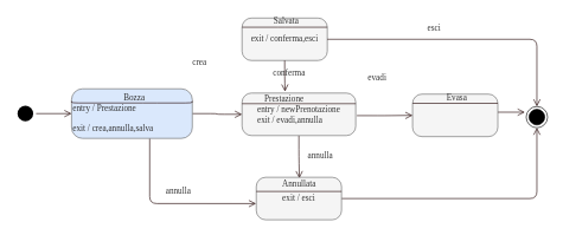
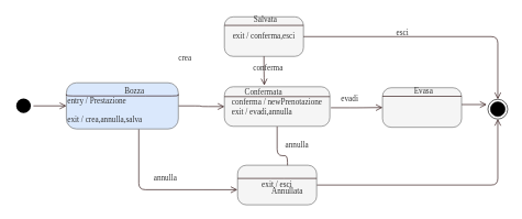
  <mxCell id="0" />
  <mxCell id="1" parent="0" />
  <mxCell id="2" value="" style="ellipse;html=1;shape=startState;fillColor=#000000;rounded=1;shadow=0;comic=0;labelBackgroundColor=none;fontFamily=Verdana;fontSize=12;fontColor=#000000;align=center;direction=south;strokeColor=none;" parent="1" vertex="1"><mxGeometry x="20" y="145" width="30" height="30" as="geometry" /></mxCell>
  <mxCell id="3" style="edgeStyle=orthogonalEdgeStyle;orthogonalLoop=1;jettySize=auto;html=1;entryX=0;entryY=0.5;entryDx=0;entryDy=0;labelBackgroundColor=none;fontFamily=Verdana;fontSize=12;endArrow=open;endFill=0;endSize=8;strokeColor=#1F0000;align=left;" edge="1" parent="1" source="28" target="17"><mxGeometry relative="1" as="geometry"><Array as="points"><mxPoint x="305" y="160" /><mxPoint x="305" y="161" /></Array></mxGeometry></mxCell>
  <mxCell id="4" style="edgeStyle=orthogonalEdgeStyle;orthogonalLoop=1;jettySize=auto;html=1;entryX=-0.003;entryY=0.619;entryDx=0;entryDy=0;labelBackgroundColor=none;fontFamily=Verdana;fontSize=12;endArrow=open;endFill=0;endSize=8;strokeColor=#1F0000;align=left;entryPerimeter=0;" edge="1" parent="1" source="28" target="22"><mxGeometry relative="1" as="geometry"><Array as="points"><mxPoint x="210" y="287" /></Array></mxGeometry></mxCell>
  <mxCell id="5" style="edgeStyle=orthogonalEdgeStyle;html=1;labelBackgroundColor=none;endArrow=open;endSize=8;fontFamily=Verdana;fontSize=12;align=left;strokeColor=#1F0000;" parent="1" source="2" target="28" edge="1"><mxGeometry relative="1" as="geometry" /></mxCell>
  <mxCell id="6" value="" style="ellipse;html=1;shape=endState;fillColor=#000000;rounded=1;shadow=0;comic=0;labelBackgroundColor=none;fontFamily=Verdana;fontSize=12;fontColor=#000000;align=center;" vertex="1" parent="1"><mxGeometry x="740" y="150" width="30" height="30" as="geometry" /></mxCell>
  <mxCell id="7" style="edgeStyle=orthogonalEdgeStyle;orthogonalLoop=1;jettySize=auto;html=1;entryX=0.51;entryY=0.067;entryDx=0;entryDy=0;entryPerimeter=0;labelBackgroundColor=none;fontFamily=Verdana;fontSize=12;endArrow=open;endFill=0;endSize=8;strokeColor=#1F0000;align=left;" edge="1" parent="1" source="17" target="23"><mxGeometry relative="1" as="geometry" /></mxCell>
  <mxCell id="8" style="edgeStyle=orthogonalEdgeStyle;orthogonalLoop=1;jettySize=auto;html=1;entryX=-0.067;entryY=0.267;entryDx=0;entryDy=0;entryPerimeter=0;labelBackgroundColor=none;fontFamily=Verdana;fontSize=12;endArrow=open;endFill=0;endSize=8;strokeColor=#1F0000;align=left;" edge="1" parent="1" source="13" target="6"><mxGeometry relative="1" as="geometry"><Array as="points"><mxPoint x="630" y="158" /><mxPoint x="630" y="158" /></Array></mxGeometry></mxCell>
  <mxCell id="9" style="edgeStyle=orthogonalEdgeStyle;orthogonalLoop=1;jettySize=auto;html=1;entryX=0.5;entryY=1;entryDx=0;entryDy=0;labelBackgroundColor=none;fontFamily=Verdana;fontSize=12;endArrow=open;endFill=0;endSize=8;strokeColor=#1F0000;align=left;" edge="1" parent="1" source="22" target="6"><mxGeometry relative="1" as="geometry"><Array as="points"><mxPoint x="755" y="280" /></Array></mxGeometry></mxCell>
  <mxCell id="10" value="crea" style="text;html=1;align=center;verticalAlign=middle;resizable=0;points=[];autosize=1;strokeColor=none;fontSize=12;fontFamily=Verdana;fontColor=#333333;" vertex="1" parent="1"><mxGeometry x="260" y="78" width="40" height="20" as="geometry" /></mxCell>
  <mxCell id="11" value="annulla" style="text;html=1;align=center;verticalAlign=middle;resizable=0;points=[];autosize=1;strokeColor=none;fontSize=12;fontFamily=Verdana;fontColor=#333333;" vertex="1" parent="1"><mxGeometry x="220" y="260" width="60" height="20" as="geometry" /></mxCell>
  <mxCell id="12" value="" style="group" vertex="1" connectable="0" parent="1"><mxGeometry x="580" y="127.5" width="120" height="65" as="geometry" /></mxCell>
  <mxCell id="13" value="" style="rounded=1;whiteSpace=wrap;html=1;arcSize=22;strokeColor=#666666;shadow=0;comic=0;labelBackgroundColor=none;fontFamily=Verdana;fontSize=12;align=center;fillColor=#f5f5f5;fontColor=#333333;" vertex="1" parent="12"><mxGeometry y="5" width="120" height="60" as="geometry" /></mxCell>
  <mxCell id="14" style="edgeStyle=orthogonalEdgeStyle;orthogonalLoop=1;jettySize=auto;html=1;exitX=0;exitY=0.25;exitDx=0;exitDy=0;entryX=1;entryY=0.25;entryDx=0;entryDy=0;labelBackgroundColor=none;fontFamily=Verdana;fontSize=12;endArrow=none;endSize=8;strokeColor=#1F0000;align=left;endFill=0;" edge="1" parent="12"><mxGeometry relative="1" as="geometry"><mxPoint y="18" as="sourcePoint" /><mxPoint x="120" y="18" as="targetPoint" /><Array as="points"><mxPoint x="60" y="18" /><mxPoint x="60" y="18" /></Array></mxGeometry></mxCell>
  <mxCell id="15" value="Evasa" style="text;html=1;align=center;verticalAlign=middle;resizable=0;points=[];autosize=1;strokeColor=none;fontSize=12;fontFamily=Verdana;fontColor=#333333;" vertex="1" parent="12"><mxGeometry x="37" width="50" height="20" as="geometry" /></mxCell>
  <mxCell id="16" value="" style="group" vertex="1" connectable="0" parent="1"><mxGeometry x="340" y="129" width="160" height="62" as="geometry" /></mxCell>
- <mxCell id="17" value="entry / newPrenotazione&lt;br&gt;&lt;div style=&quot;text-align: left&quot;&gt;&lt;span&gt;exit / evadi,annulla&lt;/span&gt;&lt;/div&gt;" style="rounded=1;whiteSpace=wrap;html=1;arcSize=22;strokeColor=#666666;shadow=0;comic=0;labelBackgroundColor=none;fontFamily=Verdana;fontSize=12;align=center;fillColor=#f5f5f5;fontColor=#333333;" vertex="1" parent="16"><mxGeometry y="2" width="160" height="60" as="geometry" /></mxCell>
+ <mxCell id="17" value="conferma / newPrenotazione&lt;br&gt;&lt;div style=&quot;text-align: left&quot;&gt;&lt;span&gt;exit / evadi,annulla&lt;/span&gt;&lt;/div&gt;" style="rounded=1;whiteSpace=wrap;html=1;arcSize=22;strokeColor=#666666;shadow=0;comic=0;labelBackgroundColor=none;fontFamily=Verdana;fontSize=12;align=center;fillColor=#f5f5f5;fontColor=#333333;" vertex="1" parent="16"><mxGeometry y="2" width="160" height="60" as="geometry" /></mxCell>
  <mxCell id="18" style="edgeStyle=orthogonalEdgeStyle;orthogonalLoop=1;jettySize=auto;html=1;exitX=0;exitY=0.25;exitDx=0;exitDy=0;labelBackgroundColor=none;fontFamily=Verdana;fontSize=12;endArrow=none;endSize=8;strokeColor=#1F0000;align=left;endFill=0;" edge="1" parent="16"><mxGeometry relative="1" as="geometry"><mxPoint y="17" as="sourcePoint" /><mxPoint x="160" y="17" as="targetPoint" /><Array as="points"><mxPoint x="60" y="17" /><mxPoint x="60" y="17" /></Array></mxGeometry></mxCell>
- <mxCell id="19" value="Prestazione" style="text;html=1;align=center;verticalAlign=middle;resizable=0;points=[];autosize=1;strokeColor=none;fontSize=12;fontFamily=Verdana;fontColor=#333333;" vertex="1" parent="16"><mxGeometry x="14" width="90" height="20" as="geometry" /></mxCell>
+ <mxCell id="19" value="Confermata" style="text;html=1;align=center;verticalAlign=middle;resizable=0;points=[];autosize=1;strokeColor=none;fontSize=12;fontFamily=Verdana;fontColor=#333333;" vertex="1" parent="16"><mxGeometry x="14" width="90" height="20" as="geometry" /></mxCell>
  <mxCell id="20" style="edgeStyle=orthogonalEdgeStyle;orthogonalLoop=1;jettySize=auto;html=1;entryX=0;entryY=0.5;entryDx=0;entryDy=0;labelBackgroundColor=none;fontFamily=Verdana;fontSize=12;endArrow=open;endFill=0;endSize=8;strokeColor=#1F0000;align=left;exitX=1.01;exitY=0.531;exitDx=0;exitDy=0;exitPerimeter=0;" edge="1" parent="1" source="17" target="13"><mxGeometry relative="1" as="geometry"><Array as="points"><mxPoint x="540" y="163" /></Array></mxGeometry></mxCell>
  <mxCell id="21" value="" style="group" vertex="1" connectable="0" parent="1"><mxGeometry x="360" y="250" width="120" height="60" as="geometry" /></mxCell>
  <mxCell id="22" value="exit / esci" style="rounded=1;whiteSpace=wrap;html=1;arcSize=22;strokeColor=#666666;shadow=0;comic=0;labelBackgroundColor=none;fontFamily=Verdana;fontSize=12;align=center;fillColor=#f5f5f5;fontColor=#333333;" vertex="1" parent="21"><mxGeometry width="120" height="60" as="geometry" /></mxCell>
- <mxCell id="23" value="Annullata" style="text;html=1;align=center;verticalAlign=middle;resizable=0;points=[];autosize=1;strokeColor=none;fontSize=12;fontFamily=Verdana;fontColor=#333333;" vertex="1" parent="21"><mxGeometry x="25" width="70" height="20" as="geometry" /></mxCell>
+ <mxCell id="23" value="Annullata" style="text;html=1;align=center;verticalAlign=middle;resizable=0;points=[];autosize=1;strokeColor=none;fontSize=12;fontFamily=Verdana;fontColor=#333333;" vertex="1" parent="21"><mxGeometry x="40" y="30" width="70" height="20" as="geometry" /></mxCell>
  <mxCell id="24" style="edgeStyle=orthogonalEdgeStyle;orthogonalLoop=1;jettySize=auto;html=1;exitX=0;exitY=0.25;exitDx=0;exitDy=0;entryX=1;entryY=0.25;entryDx=0;entryDy=0;labelBackgroundColor=none;fontFamily=Verdana;fontSize=12;endArrow=none;endSize=8;strokeColor=#1F0000;align=left;endFill=0;" edge="1" parent="21"><mxGeometry relative="1" as="geometry"><mxPoint x="-1.137e-13" y="20" as="sourcePoint" /><mxPoint x="120" y="20" as="targetPoint" /><Array as="points"><mxPoint x="60" y="20" /><mxPoint x="60" y="20" /></Array></mxGeometry></mxCell>
- <mxCell id="25" value="evadi" style="text;html=1;align=center;verticalAlign=middle;resizable=0;points=[];autosize=1;strokeColor=none;fontSize=12;fontFamily=Verdana;fontColor=#333333;" vertex="1" parent="1"><mxGeometry x="505" y="100" width="50" height="20" as="geometry" /></mxCell>
+ <mxCell id="25" value="evadi" style="text;html=1;align=center;verticalAlign=middle;resizable=0;points=[];autosize=1;strokeColor=none;fontSize=12;fontFamily=Verdana;fontColor=#333333;" vertex="1" parent="1"><mxGeometry x="505" y="140" width="50" height="20" as="geometry" /></mxCell>
  <mxCell id="26" value="annulla" style="text;html=1;align=center;verticalAlign=middle;resizable=0;points=[];autosize=1;strokeColor=none;fontSize=12;fontFamily=Verdana;fontColor=#333333;" vertex="1" parent="1"><mxGeometry x="420" y="210" width="60" height="20" as="geometry" /></mxCell>
  <mxCell id="27" value="" style="group" vertex="1" connectable="0" parent="1"><mxGeometry x="130" y="125" width="140" height="70" as="geometry" /></mxCell>
  <mxCell id="28" value="&lt;br&gt;entry / Prestazione&lt;br&gt;&lt;br&gt;exit / crea,annulla,salva" style="rounded=1;whiteSpace=wrap;html=1;arcSize=22;strokeColor=#666666;shadow=0;comic=0;labelBackgroundColor=none;fontFamily=Verdana;fontSize=12;align=left;fillColor=#dae8fc;fontColor=#333333;" parent="27" vertex="1"><mxGeometry x="-30" width="170" height="70" as="geometry" /></mxCell>
  <mxCell id="29" style="edgeStyle=orthogonalEdgeStyle;orthogonalLoop=1;jettySize=auto;html=1;exitX=0;exitY=0.25;exitDx=0;exitDy=0;entryX=1;entryY=0.25;entryDx=0;entryDy=0;labelBackgroundColor=none;fontFamily=Verdana;fontSize=12;endArrow=none;endSize=8;strokeColor=#1F0000;align=left;endFill=0;" edge="1" parent="27" source="28" target="28"><mxGeometry relative="1" as="geometry"><Array as="points"><mxPoint x="80" y="20" /><mxPoint x="80" y="20" /></Array></mxGeometry></mxCell>
- <mxCell id="30" value="Bozza" style="text;html=1;align=center;verticalAlign=middle;resizable=0;points=[];autosize=1;strokeColor=none;fontSize=12;fontFamily=Verdana;fontColor=#333333;" vertex="1" parent="27"><mxGeometry x="33" y="3" width="50" height="20" as="geometry" /></mxCell>
+ <mxCell id="30" value="Bozza" style="text;html=1;align=center;verticalAlign=middle;resizable=0;points=[];autosize=1;strokeColor=none;fontSize=12;fontFamily=Verdana;fontColor=#333333;" vertex="1" parent="27"><mxGeometry x="48" y="3" width="50" height="20" as="geometry" /></mxCell>
  <mxCell id="31" value="" style="group" vertex="1" connectable="0" parent="1"><mxGeometry x="340" y="20" width="120" height="65" as="geometry" /></mxCell>
  <mxCell id="32" value="exit / conferma,esci" style="rounded=1;whiteSpace=wrap;html=1;arcSize=22;strokeColor=#666666;shadow=0;comic=0;labelBackgroundColor=none;fontFamily=Verdana;fontSize=12;align=center;fillColor=#f5f5f5;fontColor=#333333;" vertex="1" parent="31"><mxGeometry y="5" width="120" height="60" as="geometry" /></mxCell>
  <mxCell id="33" style="edgeStyle=orthogonalEdgeStyle;orthogonalLoop=1;jettySize=auto;html=1;exitX=0;exitY=0.25;exitDx=0;exitDy=0;entryX=1;entryY=0.25;entryDx=0;entryDy=0;labelBackgroundColor=none;fontFamily=Verdana;fontSize=12;endArrow=none;endSize=8;strokeColor=#1F0000;align=left;endFill=0;" edge="1" parent="31"><mxGeometry relative="1" as="geometry"><mxPoint y="18" as="sourcePoint" /><mxPoint x="120" y="18" as="targetPoint" /><Array as="points"><mxPoint x="60" y="18" /><mxPoint x="60" y="18" /></Array></mxGeometry></mxCell>
  <mxCell id="34" value="Salvata" style="text;html=1;align=center;verticalAlign=middle;resizable=0;points=[];autosize=1;strokeColor=none;fontSize=12;fontFamily=Verdana;fontColor=#333333;" vertex="1" parent="31"><mxGeometry x="32" width="60" height="20" as="geometry" /></mxCell>
  <mxCell id="35" style="edgeStyle=orthogonalEdgeStyle;orthogonalLoop=1;jettySize=auto;html=1;entryX=0.5;entryY=0;entryDx=0;entryDy=0;labelBackgroundColor=none;fontFamily=Verdana;fontSize=12;endArrow=open;endFill=0;endSize=8;strokeColor=#1F0000;align=left;" edge="1" parent="1" source="32" target="6"><mxGeometry relative="1" as="geometry" /></mxCell>
- <mxCell id="36" value="esci" style="text;html=1;align=center;verticalAlign=middle;resizable=0;points=[];autosize=1;strokeColor=none;fontSize=12;fontFamily=Verdana;fontColor=#333333;" vertex="1" parent="1"><mxGeometry x="590" y="30" width="40" height="20" as="geometry" /></mxCell>
+ <mxCell id="36" value="esci" style="text;html=1;align=center;verticalAlign=middle;resizable=0;points=[];autosize=1;strokeColor=none;fontSize=12;fontFamily=Verdana;fontColor=#333333;" vertex="1" parent="1"><mxGeometry x="590" y="40" width="40" height="20" as="geometry" /></mxCell>
  <mxCell id="37" style="edgeStyle=orthogonalEdgeStyle;orthogonalLoop=1;jettySize=auto;html=1;entryX=0.517;entryY=-0.008;entryDx=0;entryDy=0;entryPerimeter=0;labelBackgroundColor=none;fontFamily=Verdana;fontSize=12;endArrow=open;endFill=0;endSize=8;strokeColor=#1F0000;align=left;" edge="1" parent="1" source="32" target="19"><mxGeometry relative="1" as="geometry" /></mxCell>
  <mxCell id="38" value="conferma" style="text;html=1;align=center;verticalAlign=middle;resizable=0;points=[];autosize=1;strokeColor=none;fontSize=12;fontFamily=Verdana;fontColor=#333333;" vertex="1" parent="1"><mxGeometry x="371" y="93" width="70" height="20" as="geometry" /></mxCell>
  <mxCell id="39" style="edgeStyle=orthogonalEdgeStyle;orthogonalLoop=1;jettySize=auto;html=1;exitX=0;exitY=0.5;exitDx=0;exitDy=0;labelBackgroundColor=none;fontFamily=Verdana;fontSize=12;endArrow=open;endFill=0;endSize=8;strokeColor=#1F0000;align=left;" edge="1" parent="1" source="17"><mxGeometry relative="1" as="geometry"><mxPoint x="340.045" y="160.972" as="targetPoint" /></mxGeometry></mxCell>
